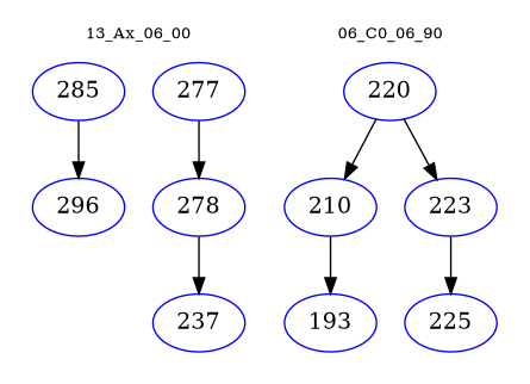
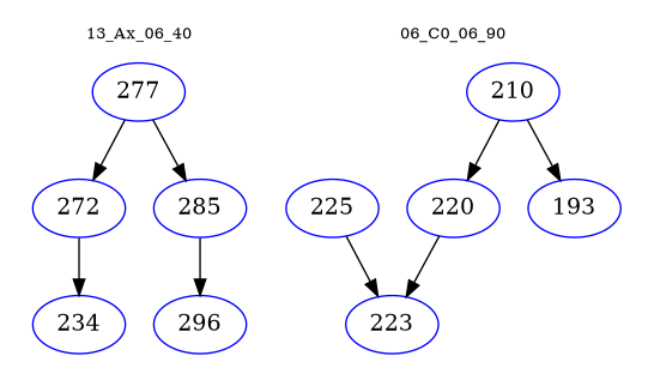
  digraph {
    node [color=blue]
    edge [color=black]
    n1 [label=277]
-   n2 [label=278]
+   n2 [label=272]
    n3 [label=285]
-   n4 [label=237]
+   n4 [label=234]
    n5 [label=296]
    n6 [label=220]
    n7 [label=210]
    n8 [label=223]
    n9 [label=193]
    n10 [label=225]
    subgraph cluster_1 {
      color=white
      fontsize=10
-     label="13_Ax_06_00"
+     label="13_Ax_06_40"
      n1
      n2
      n3
      n4
      n5
    }
    subgraph cluster_2 {
      color=white
      fontsize=10
      label="06_C0_06_90"
      n6
      n7
      n8
      n9
      n10
    }
    n1 -> n2
+   n1 -> n3
    n2 -> n4
    n3 -> n5
-   n6 -> n7
+   n7 -> n6
    n6 -> n8
    n7 -> n9
-   n8 -> n10
+   n10 -> n8
  }
